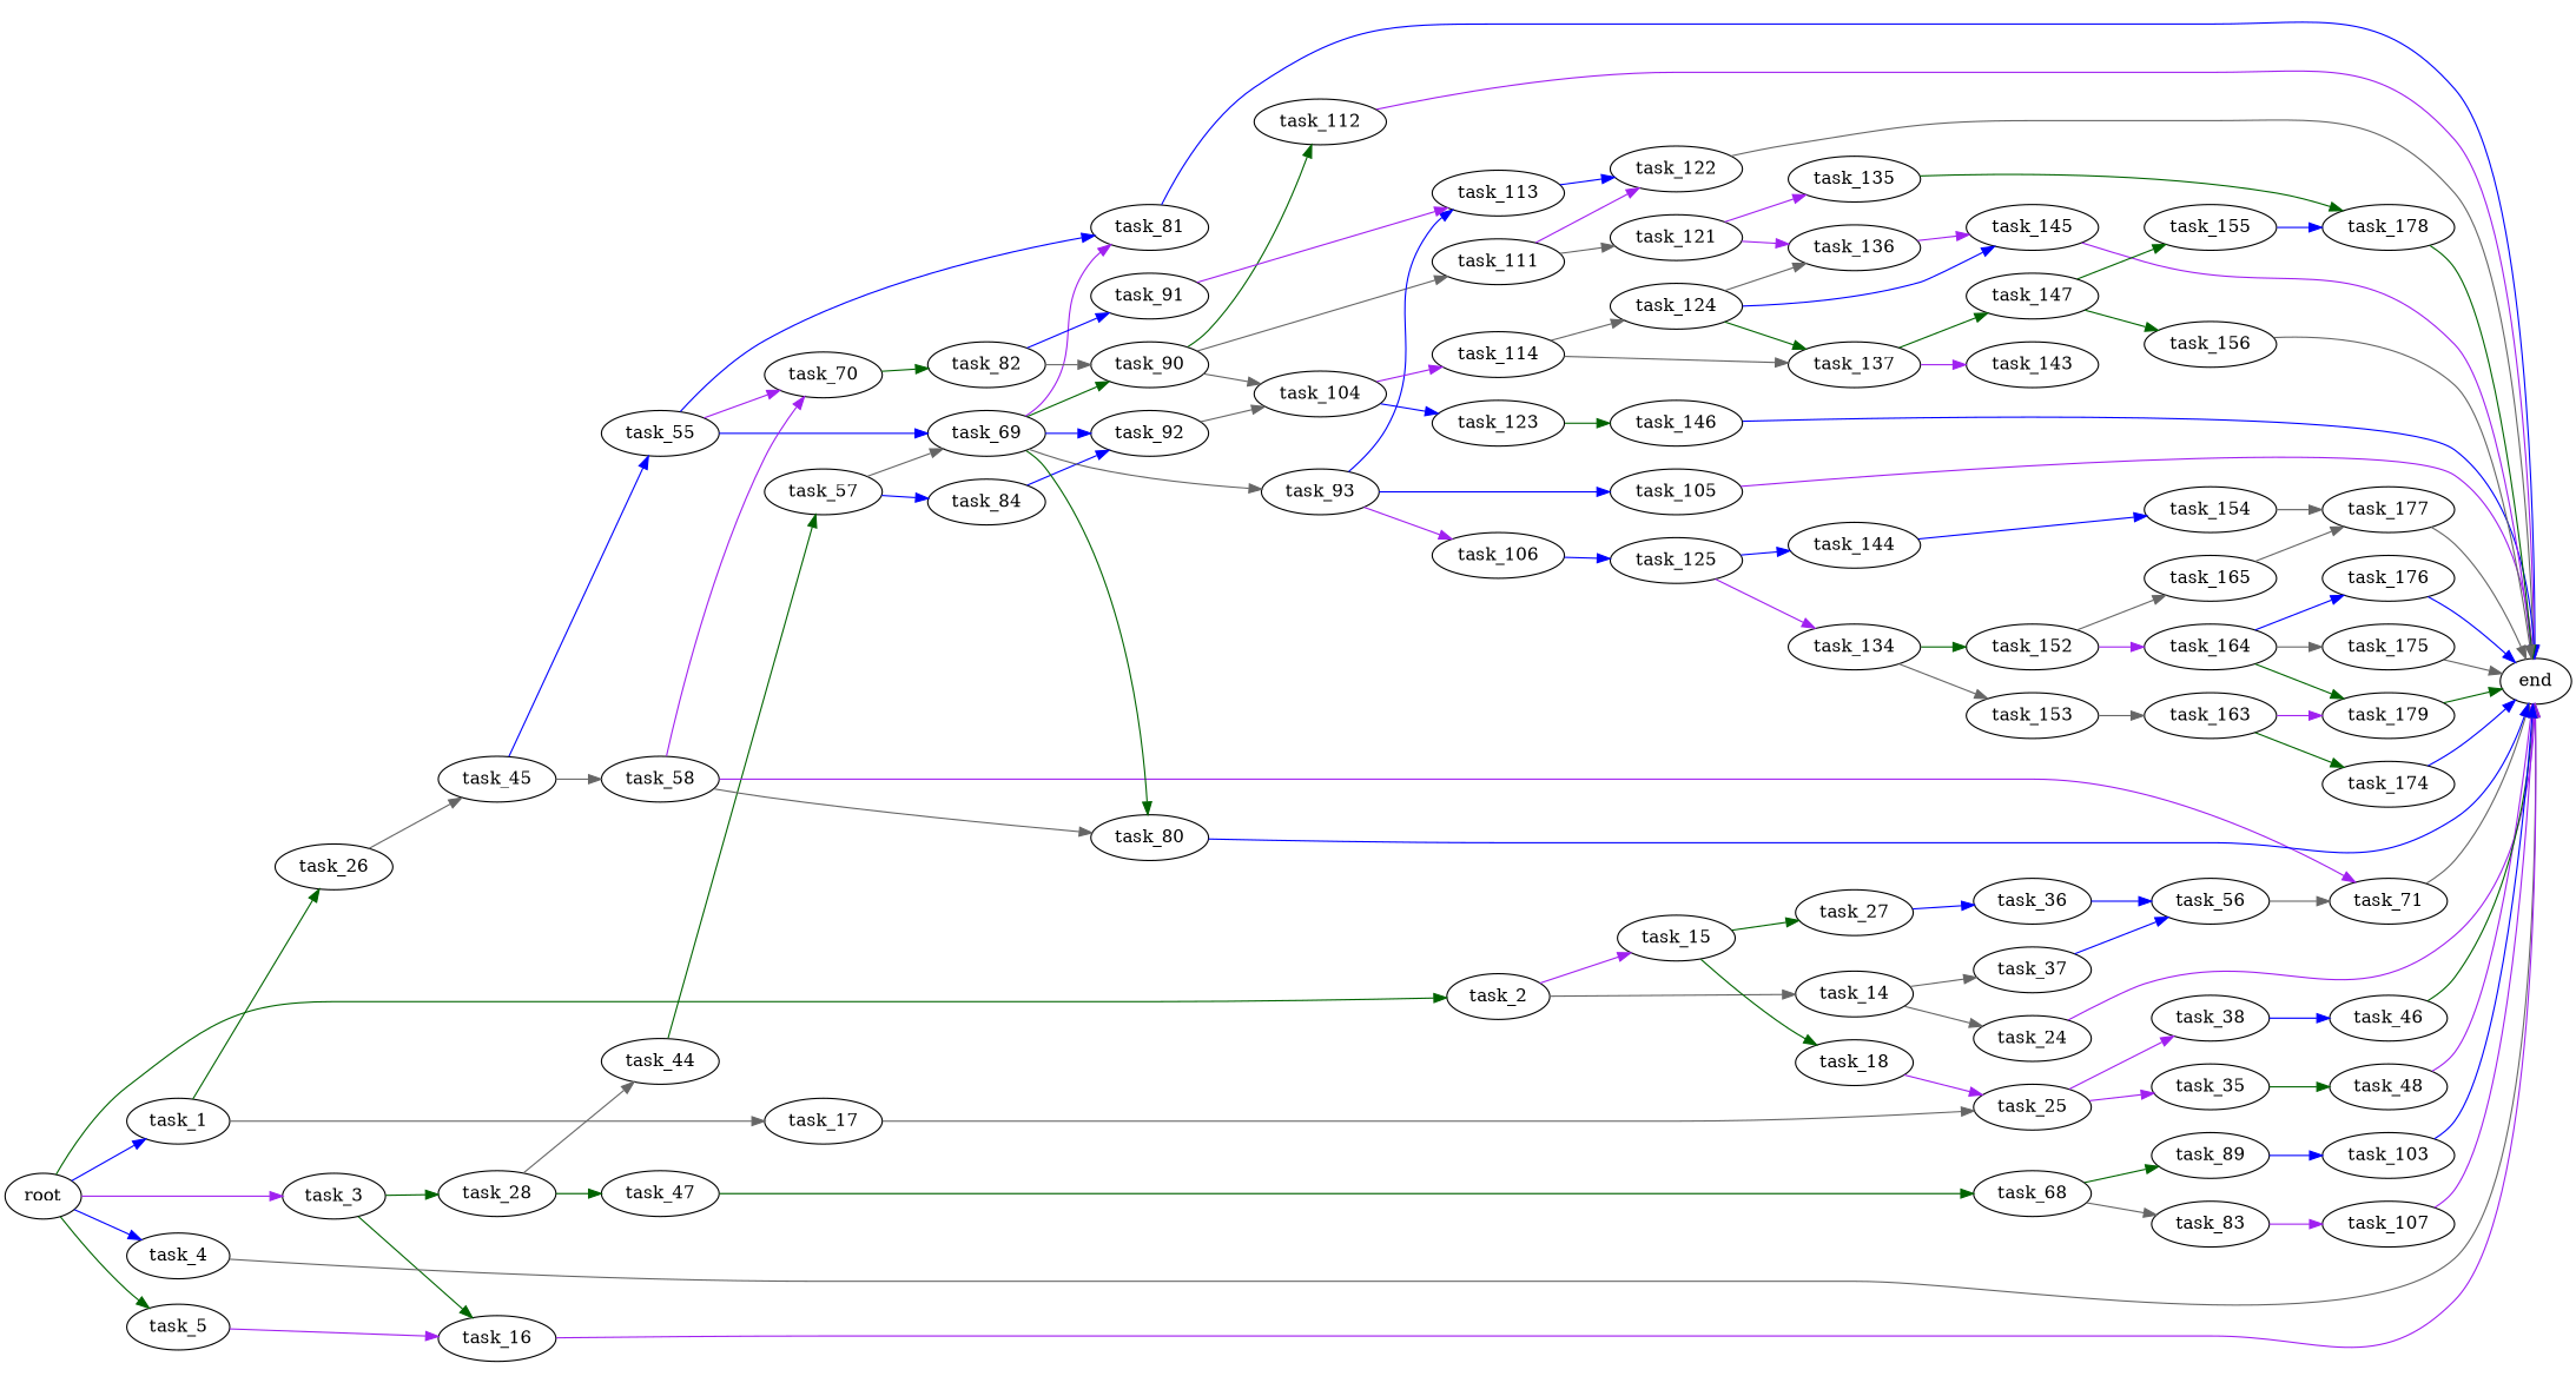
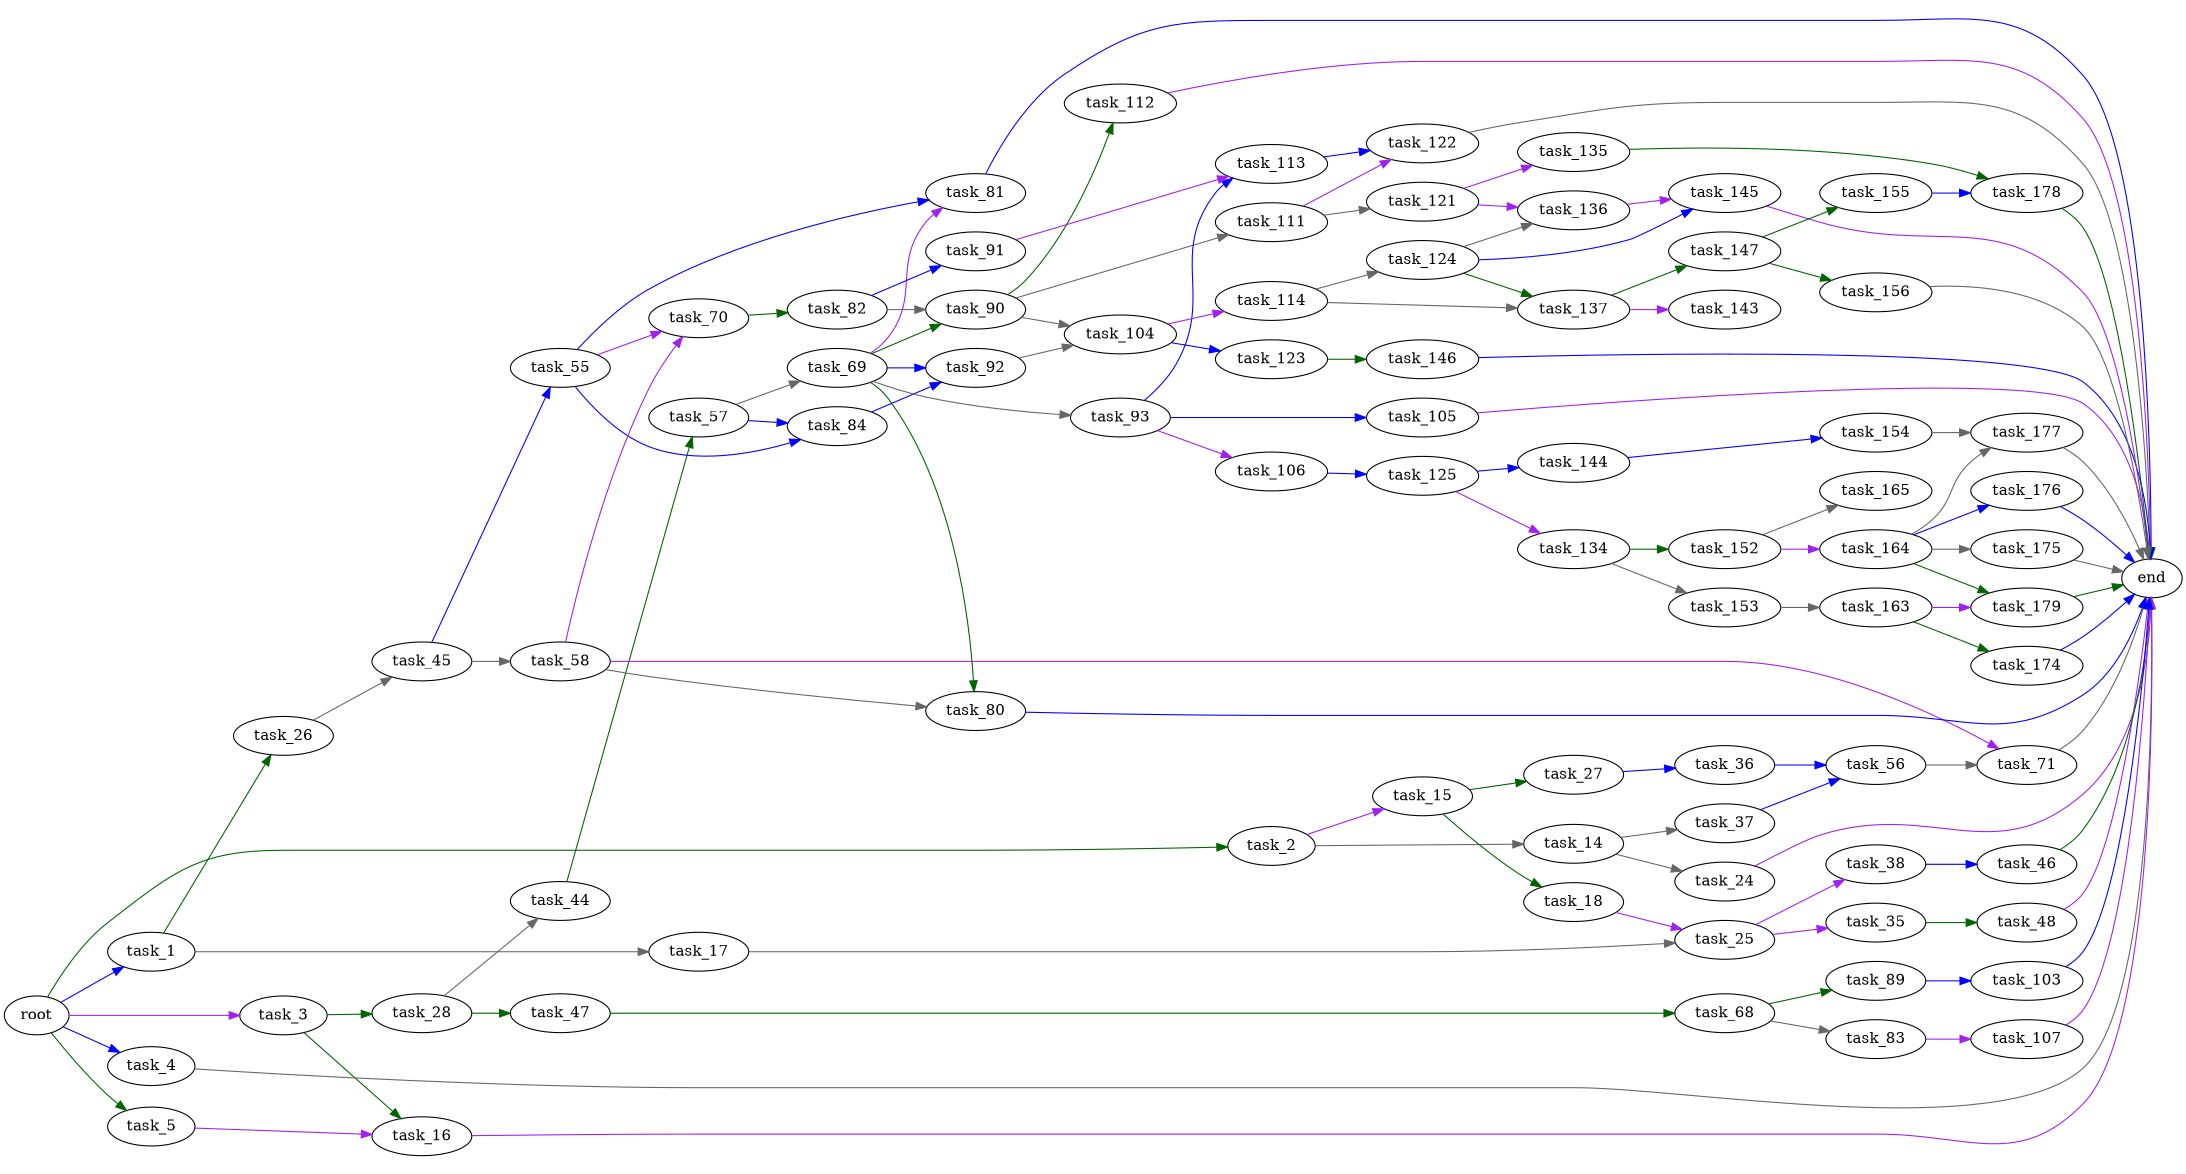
  digraph {
    rankdir=LR
    edge [color=gray40]
    root
    task_1
    task_2
    task_3
    task_4
    task_5
    task_17
    task_26
    task_14
    task_15
    task_16
    task_28
    end
    task_25
    task_45
    task_24
    task_37
    task_18
    task_27
    task_44
    task_47
    task_56
    task_36
    task_35
    task_38
    task_48
    task_46
    task_55
    task_58
    task_57
    task_68
    task_71
    task_84
    task_69
    task_70
    task_81
    task_80
    task_83
    task_89
    task_82
    task_92
    task_90
    task_93
    task_107
    task_103
    task_104
    task_111
    task_112
    task_113
    task_105
    task_106
    task_91
    task_114
    task_123
    task_121
    task_122
    task_125
    task_124
    task_137
    task_146
    task_134
    task_144
    task_135
    task_136
    task_145
    task_143
    task_147
    task_178
    task_152
    task_153
    task_154
    task_164
    task_165
    task_163
    task_155
    task_156
    task_177
    task_179
    task_175
    task_176
    task_174
    root -> task_1 [color=blue]
    root -> task_2 [color=darkgreen]
    root -> task_3 [color=purple]
    root -> task_4 [color=blue]
    root -> task_5 [color=darkgreen]
    task_1 -> task_17
    task_1 -> task_26 [color=darkgreen]
    task_2 -> task_14
    task_2 -> task_15 [color=purple]
    task_3 -> task_16 [color=darkgreen]
    task_3 -> task_28 [color=darkgreen]
    task_4 -> end
    task_5 -> task_16 [color=purple]
    task_17 -> task_25
    task_26 -> task_45
    task_14 -> task_24
    task_14 -> task_37
    task_15 -> task_18 [color=darkgreen]
    task_15 -> task_27 [color=darkgreen]
    task_16 -> end [color=purple]
    task_28 -> task_44
    task_28 -> task_47 [color=darkgreen]
    task_25 -> task_35 [color=purple]
    task_25 -> task_38 [color=purple]
    task_45 -> task_55 [color=blue]
    task_45 -> task_58
    task_24 -> end [color=purple]
    task_37 -> task_56 [color=blue]
    task_18 -> task_25 [color=purple]
    task_27 -> task_36 [color=blue]
    task_44 -> task_57 [color=darkgreen]
    task_47 -> task_68 [color=darkgreen]
    task_56 -> task_71
    task_36 -> task_56 [color=blue]
    task_35 -> task_48 [color=darkgreen]
    task_38 -> task_46 [color=blue]
    task_48 -> end [color=purple]
    task_46 -> end [color=darkgreen]
-   task_55 -> task_69 [color=blue]
+   task_55 -> task_84 [color=blue]
    task_55 -> task_70 [color=purple]
    task_55 -> task_81 [color=blue]
    task_58 -> task_71 [color=purple]
    task_58 -> task_70 [color=purple]
    task_58 -> task_80
    task_57 -> task_84 [color=blue]
    task_57 -> task_69
    task_68 -> task_83
    task_68 -> task_89 [color=darkgreen]
    task_71 -> end
    task_84 -> task_92 [color=blue]
    task_69 -> task_81 [color=purple]
    task_69 -> task_80 [color=darkgreen]
    task_69 -> task_92 [color=blue]
    task_69 -> task_90 [color=darkgreen]
    task_69 -> task_93
    task_70 -> task_82 [color=darkgreen]
    task_81 -> end [color=blue]
    task_80 -> end [color=blue]
    task_83 -> task_107 [color=purple]
    task_89 -> task_103 [color=blue]
    task_82 -> task_90
    task_82 -> task_91 [color=blue]
    task_92 -> task_104
    task_90 -> task_104
    task_90 -> task_111
    task_90 -> task_112 [color=darkgreen]
    task_93 -> task_113 [color=blue]
    task_93 -> task_105 [color=blue]
    task_93 -> task_106 [color=purple]
    task_107 -> end [color=purple]
    task_103 -> end [color=blue]
    task_104 -> task_114 [color=purple]
    task_104 -> task_123 [color=blue]
    task_111 -> task_121
    task_111 -> task_122 [color=purple]
    task_112 -> end [color=purple]
    task_113 -> task_122 [color=blue]
    task_105 -> end [color=purple]
    task_106 -> task_125 [color=blue]
    task_91 -> task_113 [color=purple]
    task_114 -> task_124
    task_114 -> task_137
    task_123 -> task_146 [color=darkgreen]
    task_121 -> task_135 [color=purple]
    task_121 -> task_136 [color=purple]
    task_122 -> end
    task_125 -> task_134 [color=purple]
    task_125 -> task_144 [color=blue]
    task_124 -> task_137 [color=darkgreen]
    task_124 -> task_136
    task_124 -> task_145 [color=blue]
    task_137 -> task_143 [color=purple]
    task_137 -> task_147 [color=darkgreen]
    task_146 -> end [color=blue]
    task_134 -> task_152 [color=darkgreen]
    task_134 -> task_153
    task_144 -> task_154 [color=blue]
    task_135 -> task_178 [color=darkgreen]
    task_136 -> task_145 [color=purple]
    task_145 -> end [color=purple]
    task_147 -> task_155 [color=darkgreen]
    task_147 -> task_156 [color=darkgreen]
    task_178 -> end [color=darkgreen]
    task_152 -> task_164 [color=purple]
    task_152 -> task_165
    task_153 -> task_163
    task_154 -> task_177
    task_164 -> task_179 [color=darkgreen]
    task_164 -> task_175
    task_164 -> task_176 [color=blue]
-   task_165 -> task_177
+   task_164 -> task_177
    task_163 -> task_179 [color=purple]
    task_163 -> task_174 [color=darkgreen]
    task_155 -> task_178 [color=blue]
    task_156 -> end
    task_177 -> end
    task_179 -> end [color=darkgreen]
    task_175 -> end
    task_176 -> end [color=blue]
    task_174 -> end [color=blue]
  }
